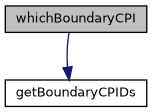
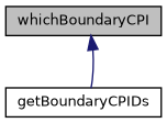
  digraph {
    rankdir=TB
    node [color=black fontname=Helvetica fontsize=10 shape=record]
    n1 [fillcolor=grey75 fontcolor=black height=0.2 label=whichBoundaryCPI style=filled width=0.4]
    n2 [height=0.2 label=getBoundaryCPIDs width=0.4]
-   n1 -> n2 [color=midnightblue fontname=Helvetica fontsize=10 labelfontname=Helvetica labelfontsize=10 style=solid]
+   n2 -> n1 [color=midnightblue fontname=Helvetica fontsize=10 labelfontname=Helvetica labelfontsize=10 style=solid]
  }
